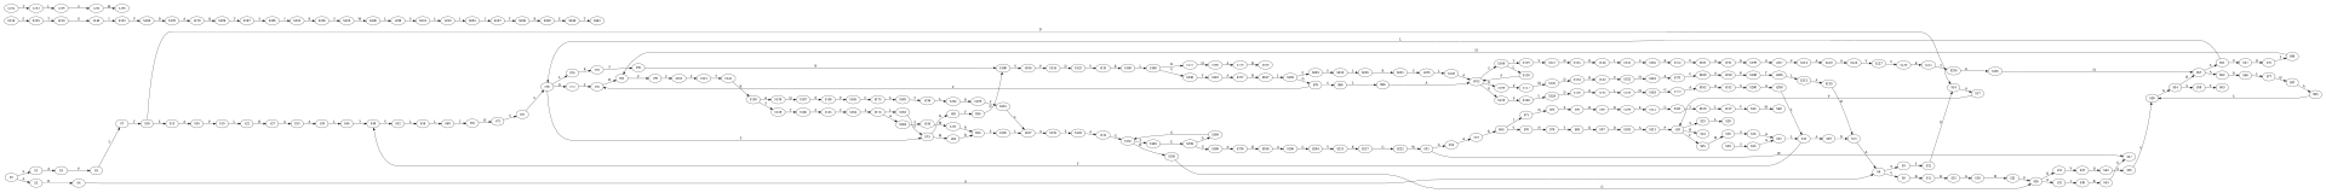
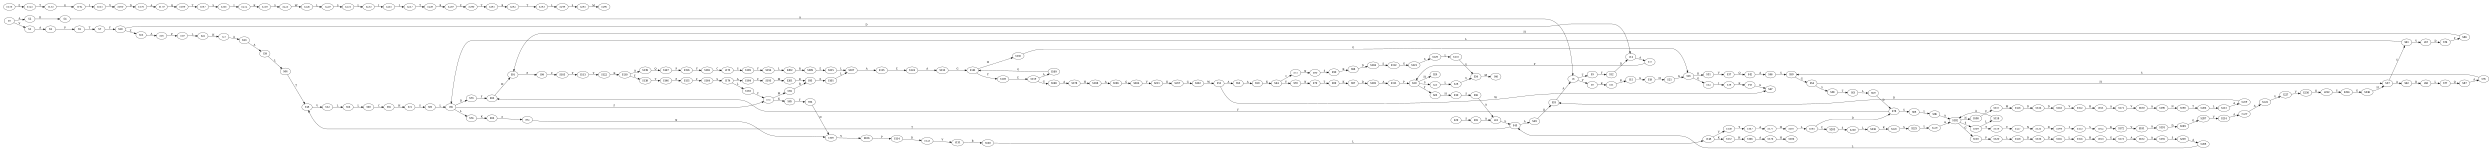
  strict digraph {
    fontname="Noto Serif"
    rankdir=LR
    node [fontname="Noto Serif"]
    edge [fontname="Noto Serif"]
    S0
    S1
    S2
    S3
    S4
    S5
    S6
    S7
    S8
    S9
    S10
    S11
    S12
    S13
    S14
    S15
    S16
    S17
    S18
    S19
    S20
    S21
    S22
    S23
    S24
    S25
    S26
    S27
    S28
    S30
    S31
    S32
    S33
    S34
    S29
    S35
    S36
    S37
    S38
    S39
    S40
    S41
    S42
    S43
    S44
    S45
    S46
    S47
    S48
    S49
    S50
    S52
    S53
    S54
    S51
    S55
    S56
    S57
    S58
    S59
    S60
    S61
    S62
    S63
    S64
    S65
    S66
    S67
    S68
+   S69
    S70
    S71
    S72
    S73
    S74
    S75
    S76
    S77
    S78
    S79
    S80
    S81
    S82
    S83
    S84
    S85
    S86
    S87
    S88
    S89
    S90
    S91
    S92
    S93
    S94
    S95
    S96
    S97
    S98
    S99
    S100
    S101
    S102
    S103
    S104
    S105
    S106
    S107
    S108
    S109
    S110
    S111
    S112
    S113
    S114
    S115
    S117
    S118
    S119
    S120
    S121
    S122
    S123
    S124
    S116
    S125
    S126
    S127
    S128
    S129
    S130
    S131
    S132
    S133
    S134
    S135
    S136
    S137
    S138
    S139
    S140
    S141
    S142
    S143
    S144
    S145
    S146
    S147
    S148
    S149
    S150
    S151
    S152
    S153
    S154
    S155
    S156
    S157
    S158
    S159
    S160
    S161
    S162
    S163
    S164
    S165
    S166
    S167
    S168
    S169
    S170
    S171
    S172
    S173
    S174
    S175
    S176
    S177
    S178
    S179
    S180
    S181
    S182
    S183
    S184
    S185
    S186
    S187
    S188
    S189
    S190
    S191
    S192
    S193
    S194
    S195
    S196
    S197
    S198
    S199
    S200
    S201
    S202
    S203
    S204
    S205
    S206
    S207
    S208
    S209
    S210
    S211
    S212
    S213
    S214
    S215
    S216
    S217
    S218
    S219
    S220
    S221
    S222
    S223
    S224
    S225
    S226
    S227
    S228
    S229
    S230
    S231
    S232
    S233
    S234
    S235
    S236
    S237
    S238
    S239
    S240
    S241
    S242
    S243
    S244
    S245
    S246
    S0 -> S1 [label=V]
    S0 -> S2 [label=A]
    S1 -> S3 [label=A]
    S2 -> S4 [label=D]
    S3 -> S5 [label=P]
    S4 -> S6 [label=A]
    S5 -> S7 [label=T]
    S6 -> S8 [label=V]
    S6 -> S9 [label=T]
    S7 -> S10 [label=F]
    S8 -> S11 [label=K]
    S9 -> S12 [label=F]
    S10 -> S13 [label=E]
    S10 -> S14 [label=D]
    S11 -> S15 [label=K]
    S12 -> S14 [label=D]
    S13 -> S16 [label=A]
    S14 -> S17 [label=A]
    S15 -> S18 [label=G]
    S16 -> S19 [label=P]
    S17 -> S20 [label=P]
    S18 -> S21 [label=H]
    S19 -> S22 [label=L]
    S20 -> S23 [label=S]
    S20 -> S24 [label=H]
    S20 -> S25 [label=F]
    S21 -> S26 [label=G]
    S22 -> S27 [label=H]
    S23 -> S28 [label=L]
    S25 -> S30 [label=H]
    S26 -> S31 [label=K]
    S26 -> S32 [label=G]
    S27 -> S33 [label=A]
+   S28 -> S34 [label=V]
    S30 -> S36 [label=S]
    S31 -> S37 [label=V]
    S32 -> S38 [label=I]
    S33 -> S39 [label=A]
    S34 -> S40 [label=M]
    S29 -> S35 [label=S]
    S35 -> S41 [label=A]
    S36 -> S41 [label=A]
    S37 -> S42 [label=Q]
    S38 -> S43 [label=K]
    S39 -> S44 [label=L]
    S41 -> S45 [label=L]
    S42 -> S46 [label=A]
    S43 -> S47 [label=G]
    S44 -> S48 [label=T]
    S45 -> S48 [label=T]
    S45 -> S49 [label=A]
    S46 -> S50 [label=S]
    S48 -> S52 [label=V]
    S49 -> S53 [label=D]
    S50 -> S54 [label=G]
    S52 -> S56 [label=L]
    S53 -> S6 [label=A]
    S54 -> S57 [label=H]
    S54 -> S58 [label=S]
    S51 -> S47 [label=W]
    S51 -> S55 [label=A]
    S55 -> S59 [label=A]
    S56 -> S60 [label=L]
    S57 -> S61 [label=S]
    S57 -> S62 [label=A]
    S58 -> S63 [label=T]
    S59 -> S64 [label=K]
    S60 -> S65 [label=C]
    S61 -> S66 [label=L]
    S61 -> S67 [label=V]
    S62 -> S68 [label=R]
+   S63 -> S69 [label=L]
    S64 -> S70 [label=V]
    S64 -> S71 [label=I]
    S65 -> S72 [label=H]
    S66 -> S73 [label=D]
    S66 -> S74 [label=L]
    S66 -> S75 [label=F]
    S67 -> S76 [label=D]
    S68 -> S77 [label=L]
+   S69 -> S78 [label=D]
    S70 -> S79 [label=N]
    S71 -> S80 [label=N]
    S72 -> S81 [label=S]
    S73 -> S82 [label=F]
    S74 -> S83 [label=K]
    S75 -> S84 [label=M]
    S75 -> S85 [label=K]
    S76 -> S86 [label=F]
    S77 -> S87 [label=Q]
    S78 -> S82 [label=F]
    S78 -> S88 [label=S]
    S79 -> S89 [label=T]
    S80 -> S90 [label=S]
    S81 -> S66 [label=L]
    S82 -> S91 [label=H]
    S83 -> S92 [label=F]
    S84 -> S93 [label=R]
    S85 -> S94 [label=F]
    S86 -> S91 [label=H]
    S87 -> S95 [label=A]
    S88 -> S96 [label=L]
    S89 -> S97 [label=K]
    S90 -> S98 [label=K]
    S91 -> S99 [label=P]
    S92 -> S100 [label=N]
    S93 -> S101 [label=E]
    S94 -> S100 [label=N]
    S95 -> S50 [label=S]
    S96 -> S102 [label=A]
    S97 -> S103 [label=D]
    S98 -> S104 [label=D]
    S99 -> S105 [label=F]
    S100 -> S106 [label=V]
    S101 -> S107 [label=L]
    S102 -> S108 [label=N]
    S102 -> S109 [label=S]
    S102 -> S110 [label=G]
    S103 -> S111 [label=A]
    S104 -> S112 [label=E]
    S105 -> S113 [label=Y]
    S106 -> S114 [label=P]
    S107 -> S115 [label=A]
    S108 -> S117 [label=P]
    S109 -> S118 [label=L]
    S109 -> S119 [label=T]
    S110 -> S120 [label=P]
    S111 -> S20 [label=P]
    S112 -> S121 [label=G]
    S113 -> S122 [label=T]
    S114 -> S123 [label=D]
    S115 -> S124 [label=E]
    S117 -> S126 [label=M]
    S118 -> S102 [label=A]
    S119 -> S127 [label=V]
    S120 -> S128 [label=L]
    S121 -> S129 [label=S]
    S122 -> S130 [label=K]
    S123 -> S131 [label=V]
    S124 -> S132 [label=A]
    S116 -> S125 [label=E]
    S125 -> S133 [label=T]
    S126 -> S134 [label=D]
    S127 -> S135 [label=N]
    S128 -> S136 [label=D]
    S129 -> S137 [label=L]
    S130 -> S138 [label=T]
    S130 -> S139 [label=A]
    S131 -> S140 [label=R]
    S132 -> S141 [label=G]
    S133 -> S142 [label=G]
    S134 -> S143 [label=D]
    S135 -> S144 [label=D]
    S136 -> S145 [label=D]
    S137 -> S34 [label=V]
    S138 -> S146 [label=T]
    S139 -> S147 [label=Q]
    S140 -> S148 [label=L]
    S141 -> S149 [label=Y]
    S141 -> S150 [label=H]
    S142 -> S151 [label=I]
    S143 -> S152 [label=V]
    S144 -> S153 [label=I]
    S145 -> S154 [label=L]
    S146 -> S155 [label=P]
    S147 -> S156 [label=P]
    S148 -> S157 [label=K]
    S148 -> S158 [label=V]
    S149 -> S159 [label=E]
    S150 -> S26 [label=G]
    S151 -> S160 [label=V]
    S152 -> S161 [label=H]
    S153 -> S162 [label=S]
    S154 -> S163 [label=H]
    S155 -> S164 [label=F]
    S156 -> S165 [label=Y]
    S157 -> S166 [label=H]
    S158 -> S167 [label=Y]
    S159 -> S168 [label=G]
    S159 -> S169 [label=A]
    S160 -> S170 [label=D]
    S161 -> S171 [label=A]
    S162 -> S172 [label=K]
    S163 -> S173 [label=G]
    S164 -> S174 [label=S]
    S165 -> S175 [label=C]
    S166 -> S176 [label=A]
    S167 -> S177 [label=A]
    S168 -> S178 [label=A]
    S169 -> S141 [label=G]
    S170 -> S179 [label=A]
    S171 -> S180 [label=V]
    S172 -> S181 [label=V]
    S173 -> S182 [label=A]
    S174 -> S183 [label=L]
    S174 -> S184 [label=A]
    S175 -> S185 [label=S]
    S176 -> S186 [label=H]
    S177 -> S187 [label=H]
    S178 -> S188 [label=H]
    S179 -> S189 [label=Q]
    S180 -> S190 [label=A]
    S181 -> S191 [label=A]
    S182 -> S192 [label=A]
    S183 -> S75 [label=F]
    S184 -> S193 [label=F]
    S185 -> S194 [label=F]
    S187 -> S195 [label=L]
    S188 -> S196 [label=A]
    S189 -> S197 [label=T]
    S190 -> S198 [label=N]
    S191 -> S199 [label=D]
    S192 -> S200 [label=S]
    S193 -> S201 [label=M]
    S194 -> S202 [label=L]
    S195 -> S78 [label=D]
    S195 -> S203 [label=E]
    S196 -> S204 [label=G]
    S197 -> S205 [label=S]
    S198 -> S206 [label=T]
    S199 -> S207 [label=G]
    S200 -> S208 [label=A]
    S201 -> S93 [label=R]
    S202 -> S209 [label=R]
    S203 -> S210 [label=S]
    S204 -> S211 [label=V]
    S205 -> S212 [label=I]
    S206 -> S213 [label=L]
    S207 -> S214 [label=V]
    S208 -> S45 [label=L]
    S209 -> S215 [label=E]
    S210 -> S216 [label=L]
    S211 -> S217 [label=K]
    S212 -> S218 [label=K]
    S213 -> S219 [label=A]
    S214 -> S220 [label=A]
    S215 -> S107 [label=L]
    S216 -> S221 [label=K]
    S217 -> S222 [label=G]
    S218 -> S223 [label=S]
    S219 -> S53 [label=D]
    S220 -> S224 [label=A]
    S221 -> S225 [label=S]
    S222 -> S51 [label=W]
    S223 -> S226 [label=W]
    S224 -> S227 [label=V]
    S225 -> S228 [label=L]
    S226 -> S229 [label=L]
    S227 -> S230 [label=V]
    S228 -> S102 [label=A]
    S229 -> S231 [label=S]
    S230 -> S232 [label=K]
    S231 -> S233 [label=L]
    S232 -> S234 [label=S]
    S233 -> S235 [label=I]
    S234 -> S236 [label=G]
    S235 -> S237 [label=I]
    S236 -> S57 [label=H]
    S237 -> S238 [label=T]
    S238 -> S239 [label=R]
    S239 -> S240 [label=E]
    S240 -> S241 [label=T]
+   S241 -> S242 [label=R]
    S242 -> S243 [label=T]
    S243 -> S244 [label=L]
    S244 -> S245 [label=S]
    S245 -> S246 [label=M]
  }
